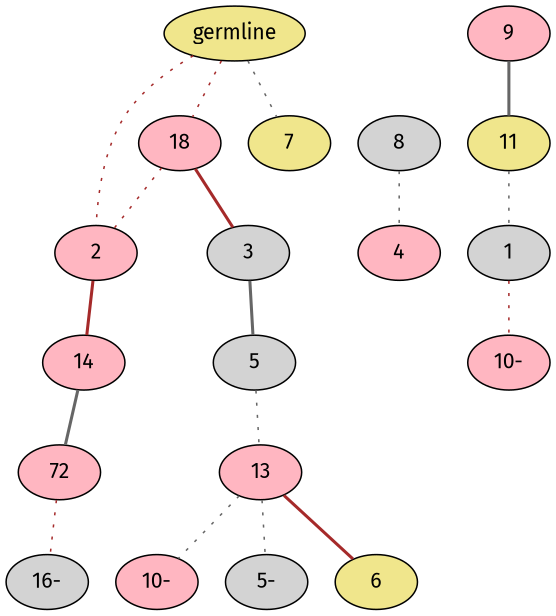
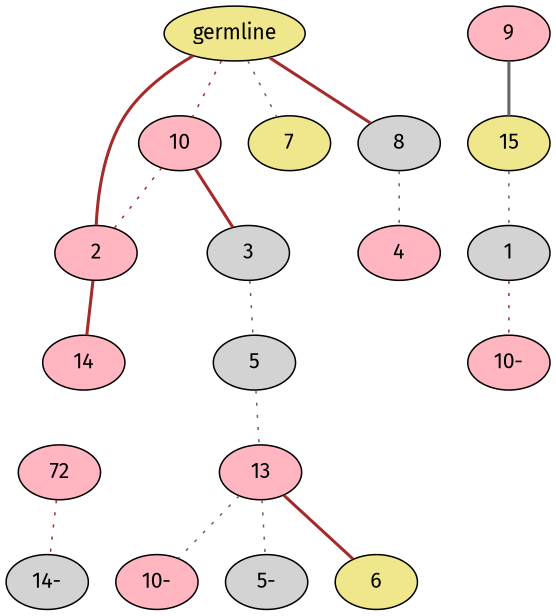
  graph {
    fontname="Fira Sans"
    node [fillcolor=lightpink fontname="Fira Sans" style=filled]
    edge [color=brown fontname="Fira Sans" style=dotted]
    n1 [fillcolor=khaki label=germline]
-   n2 [label=18]
+   n2 [label=10]
    n3 [label=2]
    n4 [fillcolor=khaki label=7]
    n5 [fillcolor=lightgrey label=8]
    n6 [fillcolor=lightgrey label=3]
    n7 [label=14]
    n8 [label=4]
    n9 [fillcolor=lightgrey label=5]
    n10 [label=9]
-   n11 [fillcolor=khaki label=11]
+   n11 [fillcolor=khaki label=15]
    n12 [label=13]
    n13 [label="10-"]
    n14 [fillcolor=lightgrey label="5-"]
    n15 [fillcolor=khaki label=6]
    n16 [fillcolor=lightgrey label=1]
    n17 [label="10-"]
    n18 [label=72]
-   n19 [fillcolor=lightgrey label="16-"]
+   n19 [fillcolor=lightgrey label="14-"]
    n1 -- n2
-   n1 -- n3
+   n1 -- n3 [style=bold]
    n1 -- n4 [color=gray40]
+   n1 -- n5 [style=bold]
    n2 -- n3
    n2 -- n6 [style=bold]
    n3 -- n7 [style=bold]
    n5 -- n8 [color=gray40]
-   n6 -- n9 [color=gray40 style=bold]
-   n7 -- n18 [color=gray40 style=bold]
+   n6 -- n9 [color=gray40]
    n9 -- n12 [color=gray40]
    n10 -- n11 [color=gray40 style=bold]
    n11 -- n16 [color=gray40]
    n12 -- n13 [color=gray40]
    n12 -- n14 [color=gray40]
    n12 -- n15 [style=bold]
    n16 -- n17
    n18 -- n19
  }
